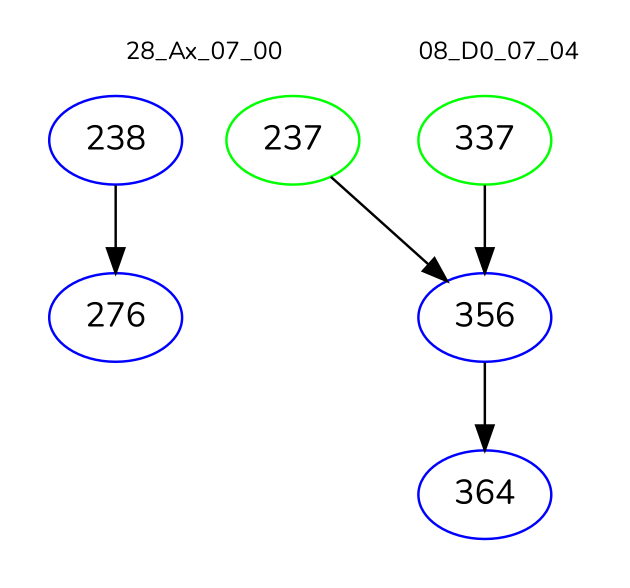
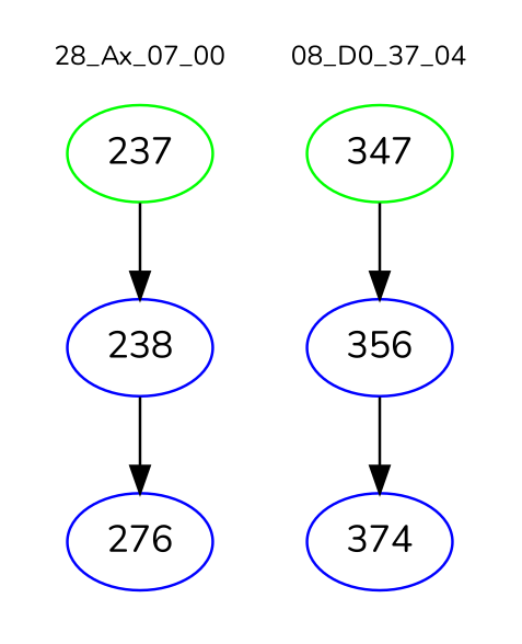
  digraph {
    fontname=Nunito
    node [color=blue fontname=Nunito]
    edge [color=black fontname=Nunito]
    n1 [color=green label=237]
    n2 [label=238]
    n3 [label=276]
-   n4 [color=green label=337]
+   n4 [color=green label=347]
    n5 [label=356]
-   n6 [label=364]
+   n6 [label=374]
    subgraph cluster_1 {
      color=white
      fontsize=10
      label="28_Ax_07_00"
      n1
      n2
      n3
    }
    subgraph cluster_2 {
      color=white
      fontsize=10
-     label="08_D0_07_04"
+     label="08_D0_37_04"
      n4
      n5
      n6
    }
-   n1 -> n5
+   n1 -> n2
    n2 -> n3
    n4 -> n5
    n5 -> n6
  }
